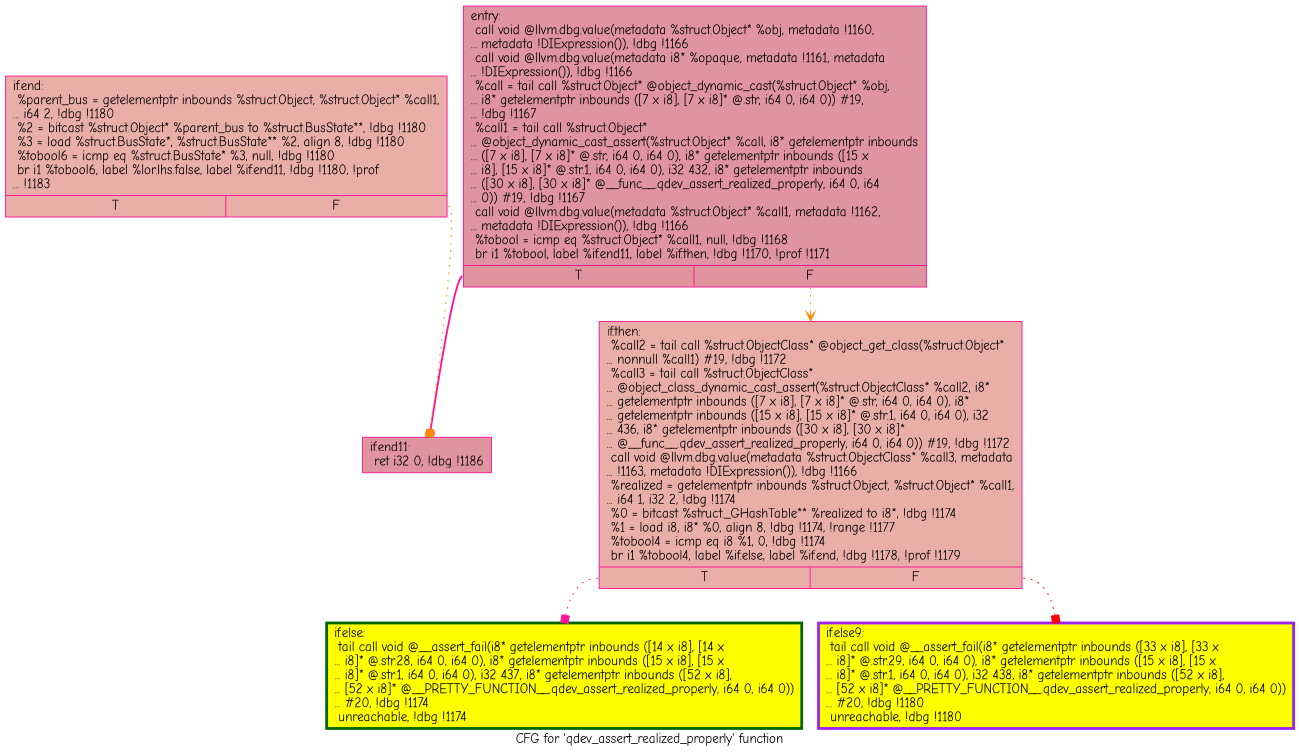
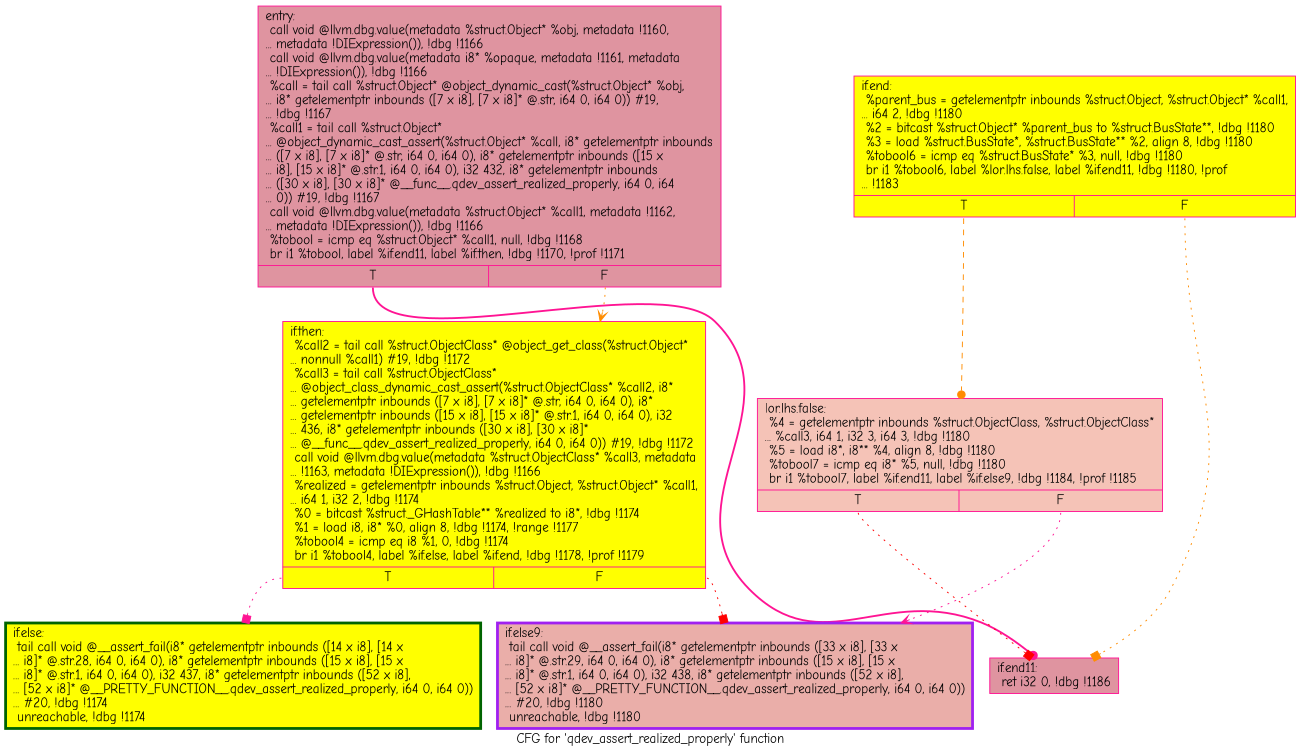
  digraph {
    fontname="Comic Neue"
    label="CFG for 'qdev_assert_realized_properly' function"
    node [color=deeppink fillcolor="#b70d2870" fontname="Comic Neue" shape=record style=filled]
    edge [arrowhead=box color=deeppink fontname="Comic Neue" style=dotted tailport=s0]
    n1 [label="{entry:\l  call void @llvm.dbg.value(metadata %struct.Object* %obj, metadata !1160,\l... metadata !DIExpression()), !dbg !1166\l  call void @llvm.dbg.value(metadata i8* %opaque, metadata !1161, metadata\l... !DIExpression()), !dbg !1166\l  %call = tail call %struct.Object* @object_dynamic_cast(%struct.Object* %obj,\l... i8* getelementptr inbounds ([7 x i8], [7 x i8]* @.str, i64 0, i64 0)) #19,\l... !dbg !1167\l  %call1 = tail call %struct.Object*\l... @object_dynamic_cast_assert(%struct.Object* %call, i8* getelementptr inbounds\l... ([7 x i8], [7 x i8]* @.str, i64 0, i64 0), i8* getelementptr inbounds ([15 x\l... i8], [15 x i8]* @.str.1, i64 0, i64 0), i32 432, i8* getelementptr inbounds\l... ([30 x i8], [30 x i8]* @__func__.qdev_assert_realized_properly, i64 0, i64\l... 0)) #19, !dbg !1167\l  call void @llvm.dbg.value(metadata %struct.Object* %call1, metadata !1162,\l... metadata !DIExpression()), !dbg !1166\l  %tobool = icmp eq %struct.Object* %call1, null, !dbg !1168\l  br i1 %tobool, label %if.end11, label %if.then, !dbg !1170, !prof !1171\l|{<s0>T|<s1>F}}"]
    n2 [label="{if.end11:                                         \l  ret i32 0, !dbg !1186\l}"]
-   n3 [fillcolor="#d0473d70" label="{if.then:                                          \l  %call2 = tail call %struct.ObjectClass* @object_get_class(%struct.Object*\l... nonnull %call1) #19, !dbg !1172\l  %call3 = tail call %struct.ObjectClass*\l... @object_class_dynamic_cast_assert(%struct.ObjectClass* %call2, i8*\l... getelementptr inbounds ([7 x i8], [7 x i8]* @.str, i64 0, i64 0), i8*\l... getelementptr inbounds ([15 x i8], [15 x i8]* @.str.1, i64 0, i64 0), i32\l... 436, i8* getelementptr inbounds ([30 x i8], [30 x i8]*\l... @__func__.qdev_assert_realized_properly, i64 0, i64 0)) #19, !dbg !1172\l  call void @llvm.dbg.value(metadata %struct.ObjectClass* %call3, metadata\l... !1163, metadata !DIExpression()), !dbg !1166\l  %realized = getelementptr inbounds %struct.Object, %struct.Object* %call1,\l... i64 1, i32 2, !dbg !1174\l  %0 = bitcast %struct._GHashTable** %realized to i8*, !dbg !1174\l  %1 = load i8, i8* %0, align 8, !dbg !1174, !range !1177\l  %tobool4 = icmp eq i8 %1, 0, !dbg !1174\l  br i1 %tobool4, label %if.else, label %if.end, !dbg !1178, !prof !1179\l|{<s0>T|<s1>F}}"]
+   n3 [fillcolor=yellow label="{if.then:                                          \l  %call2 = tail call %struct.ObjectClass* @object_get_class(%struct.Object*\l... nonnull %call1) #19, !dbg !1172\l  %call3 = tail call %struct.ObjectClass*\l... @object_class_dynamic_cast_assert(%struct.ObjectClass* %call2, i8*\l... getelementptr inbounds ([7 x i8], [7 x i8]* @.str, i64 0, i64 0), i8*\l... getelementptr inbounds ([15 x i8], [15 x i8]* @.str.1, i64 0, i64 0), i32\l... 436, i8* getelementptr inbounds ([30 x i8], [30 x i8]*\l... @__func__.qdev_assert_realized_properly, i64 0, i64 0)) #19, !dbg !1172\l  call void @llvm.dbg.value(metadata %struct.ObjectClass* %call3, metadata\l... !1163, metadata !DIExpression()), !dbg !1166\l  %realized = getelementptr inbounds %struct.Object, %struct.Object* %call1,\l... i64 1, i32 2, !dbg !1174\l  %0 = bitcast %struct._GHashTable** %realized to i8*, !dbg !1174\l  %1 = load i8, i8* %0, align 8, !dbg !1174, !range !1177\l  %tobool4 = icmp eq i8 %1, 0, !dbg !1174\l  br i1 %tobool4, label %if.else, label %if.end, !dbg !1178, !prof !1179\l|{<s0>T|<s1>F}}"]
    n4 [color=darkgreen fillcolor=yellow label="{if.else:                                          \l  tail call void @__assert_fail(i8* getelementptr inbounds ([14 x i8], [14 x\l... i8]* @.str.28, i64 0, i64 0), i8* getelementptr inbounds ([15 x i8], [15 x\l... i8]* @.str.1, i64 0, i64 0), i32 437, i8* getelementptr inbounds ([52 x i8],\l... [52 x i8]* @__PRETTY_FUNCTION__.qdev_assert_realized_properly, i64 0, i64 0))\l... #20, !dbg !1174\l  unreachable, !dbg !1174\l}" penwidth=3.0]
-   n5 [color=purple fillcolor=yellow label="{if.else9:                                         \l  tail call void @__assert_fail(i8* getelementptr inbounds ([33 x i8], [33 x\l... i8]* @.str.29, i64 0, i64 0), i8* getelementptr inbounds ([15 x i8], [15 x\l... i8]* @.str.1, i64 0, i64 0), i32 438, i8* getelementptr inbounds ([52 x i8],\l... [52 x i8]* @__PRETTY_FUNCTION__.qdev_assert_realized_properly, i64 0, i64 0))\l... #20, !dbg !1180\l  unreachable, !dbg !1180\l}" penwidth=3.0]
-   n6 [fillcolor="#d0473d70" label="{if.end:                                           \l  %parent_bus = getelementptr inbounds %struct.Object, %struct.Object* %call1,\l... i64 2, !dbg !1180\l  %2 = bitcast %struct.Object* %parent_bus to %struct.BusState**, !dbg !1180\l  %3 = load %struct.BusState*, %struct.BusState** %2, align 8, !dbg !1180\l  %tobool6 = icmp eq %struct.BusState* %3, null, !dbg !1180\l  br i1 %tobool6, label %lor.lhs.false, label %if.end11, !dbg !1180, !prof\l... !1183\l|{<s0>T|<s1>F}}"]
+   n5 [color=purple fillcolor="#d0473d70" label="{if.else9:                                         \l  tail call void @__assert_fail(i8* getelementptr inbounds ([33 x i8], [33 x\l... i8]* @.str.29, i64 0, i64 0), i8* getelementptr inbounds ([15 x i8], [15 x\l... i8]* @.str.1, i64 0, i64 0), i32 438, i8* getelementptr inbounds ([52 x i8],\l... [52 x i8]* @__PRETTY_FUNCTION__.qdev_assert_realized_properly, i64 0, i64 0))\l... #20, !dbg !1180\l  unreachable, !dbg !1180\l}" penwidth=3.0]
+   n6 [fillcolor=yellow label="{if.end:                                           \l  %parent_bus = getelementptr inbounds %struct.Object, %struct.Object* %call1,\l... i64 2, !dbg !1180\l  %2 = bitcast %struct.Object* %parent_bus to %struct.BusState**, !dbg !1180\l  %3 = load %struct.BusState*, %struct.BusState** %2, align 8, !dbg !1180\l  %tobool6 = icmp eq %struct.BusState* %3, null, !dbg !1180\l  br i1 %tobool6, label %lor.lhs.false, label %if.end11, !dbg !1180, !prof\l... !1183\l|{<s0>T|<s1>F}}"]
+   n7 [fillcolor="#e8765c70" label="{lor.lhs.false:                                    \l  %4 = getelementptr inbounds %struct.ObjectClass, %struct.ObjectClass*\l... %call3, i64 1, i32 3, i64 3, !dbg !1180\l  %5 = load i8*, i8** %4, align 8, !dbg !1180\l  %tobool7 = icmp eq i8* %5, null, !dbg !1180\l  br i1 %tobool7, label %if.end11, label %if.else9, !dbg !1184, !prof !1185\l|{<s0>T|<s1>F}}"]
    n1 -> n2 [arrowhead=dot style=bold]
    n1 -> n3 [arrowhead=vee color=darkorange tailport=s1]
    n3 -> n4
    n3 -> n5 [color=red tailport=s1]
    n6 -> n2 [color=darkorange tailport=s1]
+   n6 -> n7 [arrowhead=dot color=darkorange style=dashed]
+   n7 -> n2 [color=red]
+   n7 -> n5 [arrowhead=vee tailport=s1]
  }
